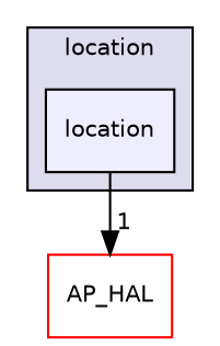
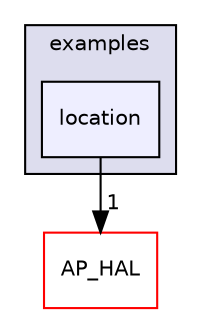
  digraph {
    compound=true
    node [fontname=Helvetica fontsize=10 shape=box style=filled]
    n1 [fillcolor="#eeeeff" label=location pencolor=black]
    n2 [color=red fillcolor=white label=AP_HAL]
    subgraph cluster_1 {
      bgcolor="#ddddee"
      fontname=Helvetica
      fontsize=10
-     label=location
+     label=examples
      pencolor=black
      n1
    }
    n1 -> n2 [headlabel=1 labeldistance=1.5 labelfontname=Helvetica labelfontsize=10]
  }
